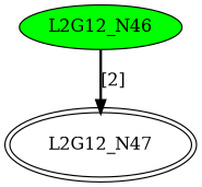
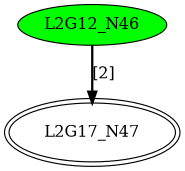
  digraph {
    L2G12_N46 [fillcolor=green style=filled]
-   L2G12_N47 [peripheries=2]
+   L2G12_N47 [peripheries=2 label=L2G17_N47]
    L2G12_N46 -> L2G12_N47 [label="[2]" style=bold]
  }
